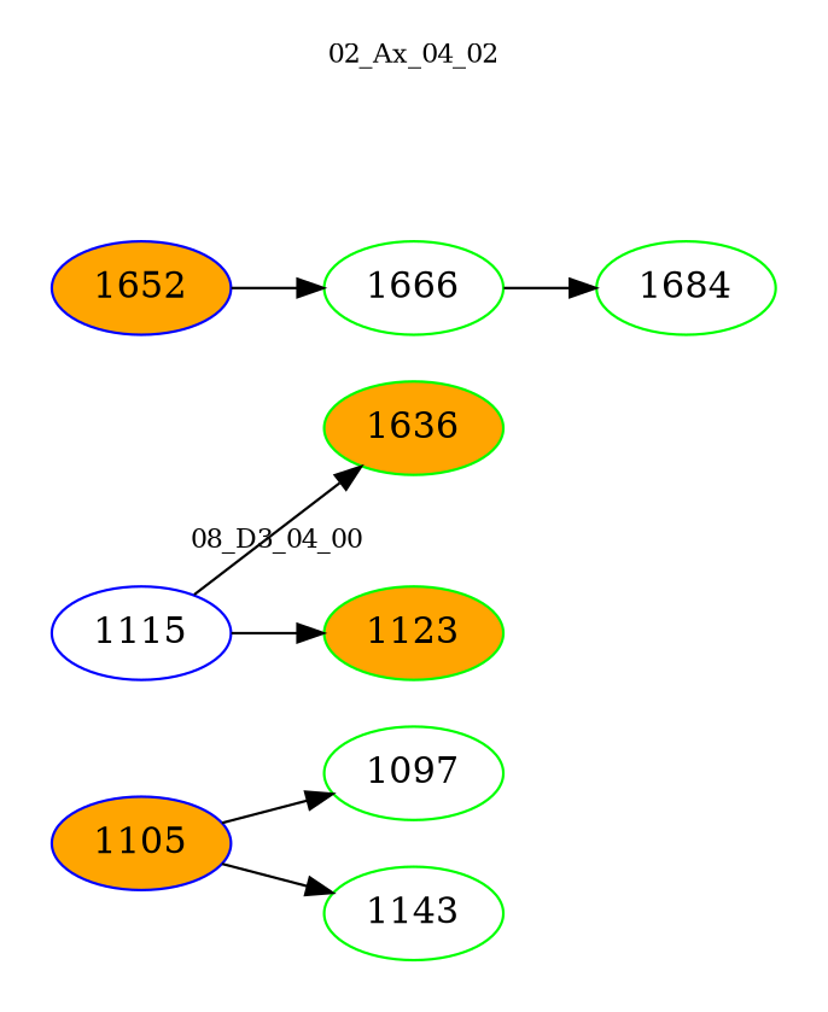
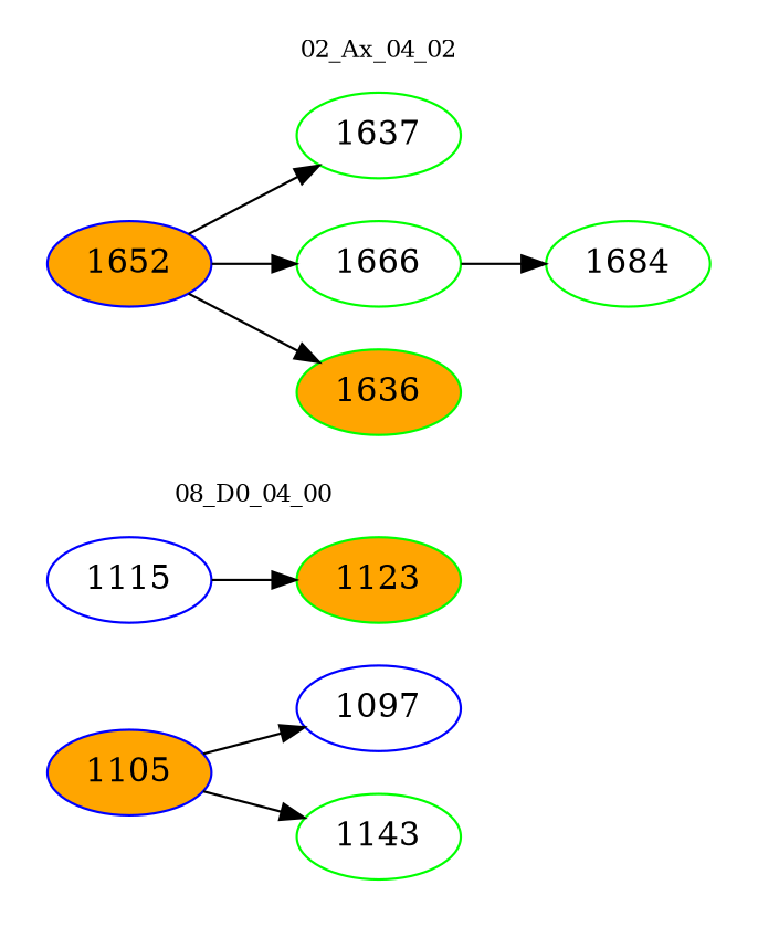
  digraph {
    rankdir=LR
    node [color=green fillcolor=white style=filled]
    edge [color=black]
    n1 [color=blue fillcolor=orange label=1652]
    n2 [fillcolor=orange label=1636]
    n3 [label=1666]
+   n4 [label=1637]
    n5 [label=1684]
    n6 [color=blue fillcolor=orange label=1105]
-   n7 [label=1097]
+   n7 [color=blue label=1097]
    n8 [color=blue label=1115]
    n9 [label=1143]
    n10 [fillcolor=orange label=1123]
    subgraph cluster_1 {
      color=white
      fontsize=10
      label="02_Ax_04_02"
      n1
      n2
      n3
+     n4
      n5
    }
    subgraph cluster_2 {
      color=white
      fontsize=10
-     label="08_D3_04_00"
+     label="08_D0_04_00"
      n6
      n7
      n8
      n9
      n10
    }
-   n8 -> n2
+   n1 -> n2
    n1 -> n3
+   n1 -> n4
    n3 -> n5
    n6 -> n7
    n6 -> n9
    n8 -> n10
  }
